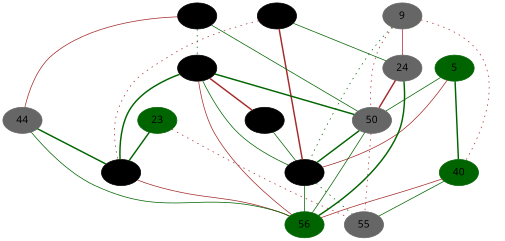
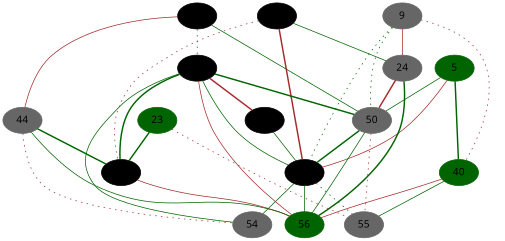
  graph {
    fontname="Noto Sans"
    node [color=gray40 fontname="Noto Sans" style=filled]
    edge [color=darkgreen fontname="Noto Sans" style=solid]
    40 [color=darkgreen super="+36"]
    55 [super="+20+33"]
    56 [color=darkgreen super="+2+12+22+49"]
    5 [color=darkgreen]
    50 [super="+6+32"]
    53 [color=black super="+37+43"]
+   54 [super="+41"]
    24 [super="+7+8"]
    9
    13 [color=black]
    52 [color=black super="+45"]
    23 [color=darkgreen]
    44 [super="+30+35"]
    42 [color=black]
    46 [color=black super="+25+27"]
    51 [color=black]
    40 -- 55 [weight=2]
    40 -- 56 [color=brown weight=2]
    5 -- 40 [style=bold weight=2]
    5 -- 50
    5 -- 53 [color=brown weight=2]
    50 -- 55 [color=brown style=dotted]
    50 -- 56
    50 -- 53 [style=bold]
    53 -- 55 [style=dotted weight=2]
    53 -- 56 [weight=6]
+   53 -- 54 [weight=6]
    24 -- 56 [style=bold weight=4]
    24 -- 50 [color=brown style=bold]
    9 -- 40 [color=brown style=dotted weight=2]
-   9 -- 50 [color=brown style=dotted]
+   9 -- 50 [style=dotted]
    9 -- 53 [style=dotted]
    9 -- 24 [color=brown weight=2]
    13 -- 53 [color=brown style=bold]
    13 -- 24
    13 -- 52 [color=brown style=dotted weight=2]
    52 -- 56 [color=brown weight=2]
    23 -- 55 [color=brown style=dotted]
    23 -- 52 [style=bold]
    44 -- 56 [weight=5]
+   44 -- 54 [color=brown style=dotted]
    44 -- 52 [style=bold weight=3]
    42 -- 50
    42 -- 44 [color=brown]
    42 -- 46 [style=dotted weight=2]
    46 -- 56 [color=brown]
    46 -- 50 [style=bold weight=2]
    46 -- 53
+   46 -- 54
    46 -- 52 [style=bold weight=3]
    46 -- 51 [color=brown style=bold]
    51 -- 53
  }
